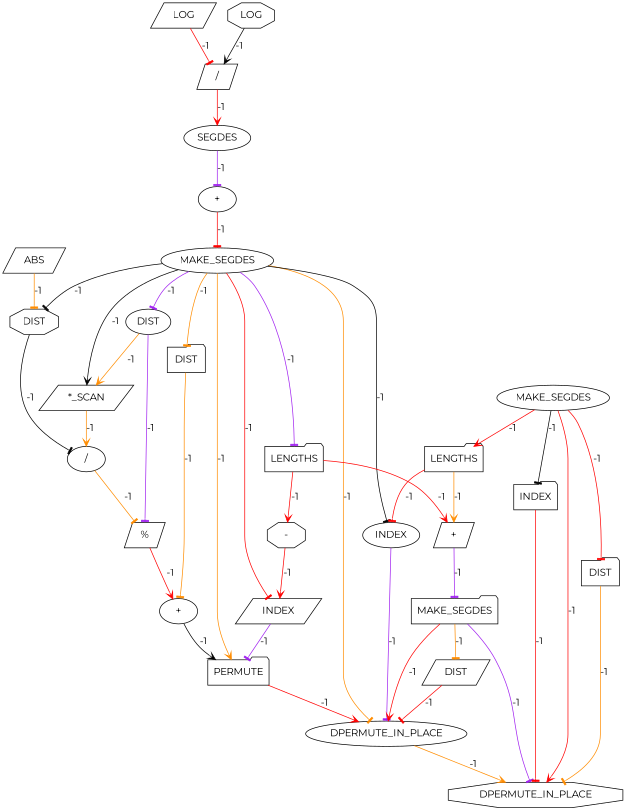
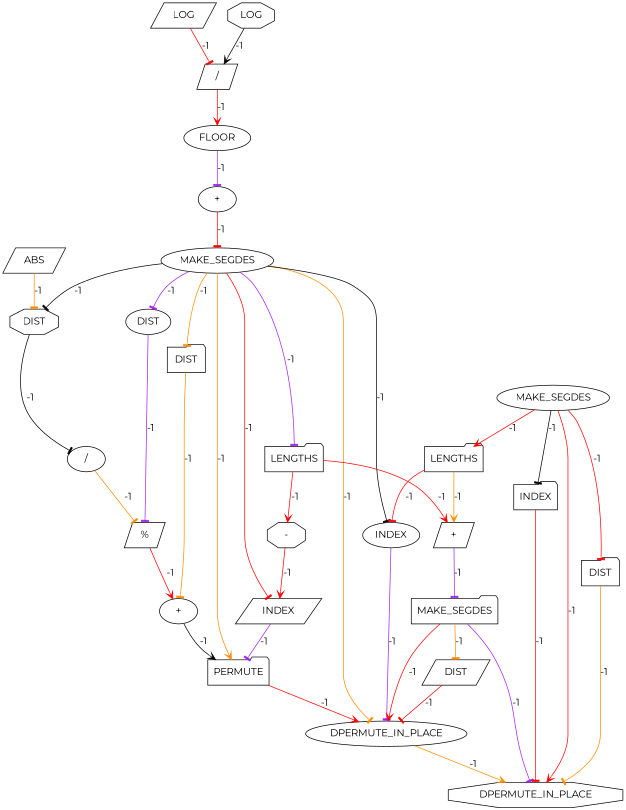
  digraph {
    fontname=Montserrat
    node [cost=0 fontname=Montserrat shape=ellipse]
    edge [arrowhead=tee color=red cost=-1 fontname=Montserrat]
    n1 [label=DIST shape=octagon]
    n2 [label="/"]
    n3 [label="%" shape=parallelogram]
    n4 [label="+"]
    n5 [label=PERMUTE shape=folder]
    n6 [label="+"]
    n7 [label=MAKE_SEGDES]
    n8 [label=DPERMUTE_IN_PLACE]
-   n9 [label="*_SCAN" shape=parallelogram]
    n10 [label=LENGTHS shape=folder]
    n11 [label=INDEX shape=parallelogram]
    n12 [label=INDEX]
    n13 [label=DIST]
    n14 [label=DIST shape=folder]
    n15 [label="/" shape=parallelogram]
-   n16 [label=SEGDES]
+   n16 [label=FLOOR]
    n17 [label=DPERMUTE_IN_PLACE shape=octagon]
    n18 [label=LOG shape=parallelogram]
    n19 [label=MAKE_SEGDES shape=folder]
    n20 [label=DIST shape=parallelogram]
    n21 [label=LOG shape=octagon]
    n22 [label=INDEX shape=folder]
    n23 [label="+" shape=parallelogram]
    n24 [label="-" shape=octagon]
    n25 [label=MAKE_SEGDES]
    n26 [label=LENGTHS shape=folder]
    n27 [label=DIST shape=folder]
    n28 [label=ABS shape=parallelogram]
    n1 -> n2 [color=black label=-1]
    n2 -> n3 [color=darkorange label=-1]
    n3 -> n4 [arrowhead=vee label=-1]
    n4 -> n5 [arrowhead=vee color=black label=-1]
    n5 -> n8 [arrowhead=vee label=-1]
    n6 -> n7 [label=-1]
    n7 -> n1 [color=black label=-1]
    n7 -> n5 [arrowhead=vee color=darkorange label=-1]
    n7 -> n8 [color=darkorange label=-1]
-   n7 -> n9 [arrowhead=vee color=black label=-1]
    n7 -> n10 [color=purple label=-1]
    n7 -> n11 [label=-1]
    n7 -> n12 [color=black label=-1]
    n7 -> n13 [color=purple label=-1]
    n7 -> n14 [color=darkorange label=-1]
    n8 -> n17 [arrowhead=vee color=darkorange label=-1]
-   n9 -> n2 [arrowhead=vee color=darkorange label=-1]
    n10 -> n23 [arrowhead=vee label=-1]
    n10 -> n24 [arrowhead=vee label=-1]
    n11 -> n5 [color=purple label=-1]
    n12 -> n8 [color=purple label=-1]
    n13 -> n3 [color=purple label=-1]
-   n13 -> n9 [arrowhead=vee color=darkorange label=-1]
    n14 -> n4 [color=darkorange label=-1]
    n15 -> n16 [arrowhead=vee label=-1]
    n16 -> n6 [color=purple label=-1]
    n18 -> n15 [label=-1]
    n19 -> n8 [arrowhead=vee label=-1]
    n19 -> n17 [color=purple label=-1]
    n19 -> n20 [color=darkorange label=-1]
    n20 -> n8 [label=-1]
    n21 -> n15 [arrowhead=vee color=black label=-1]
    n22 -> n17 [label=-1]
    n23 -> n19 [color=purple label=-1]
    n24 -> n11 [arrowhead=vee label=-1]
    n25 -> n17 [arrowhead=vee label=-1]
    n25 -> n22 [color=black label=-1]
    n25 -> n26 [arrowhead=vee label=-1]
    n25 -> n27 [label=-1]
    n26 -> n12 [label=-1]
    n26 -> n23 [arrowhead=vee color=darkorange label=-1]
    n27 -> n17 [color=darkorange label=-1]
    n28 -> n1 [color=darkorange label=-1]
  }
